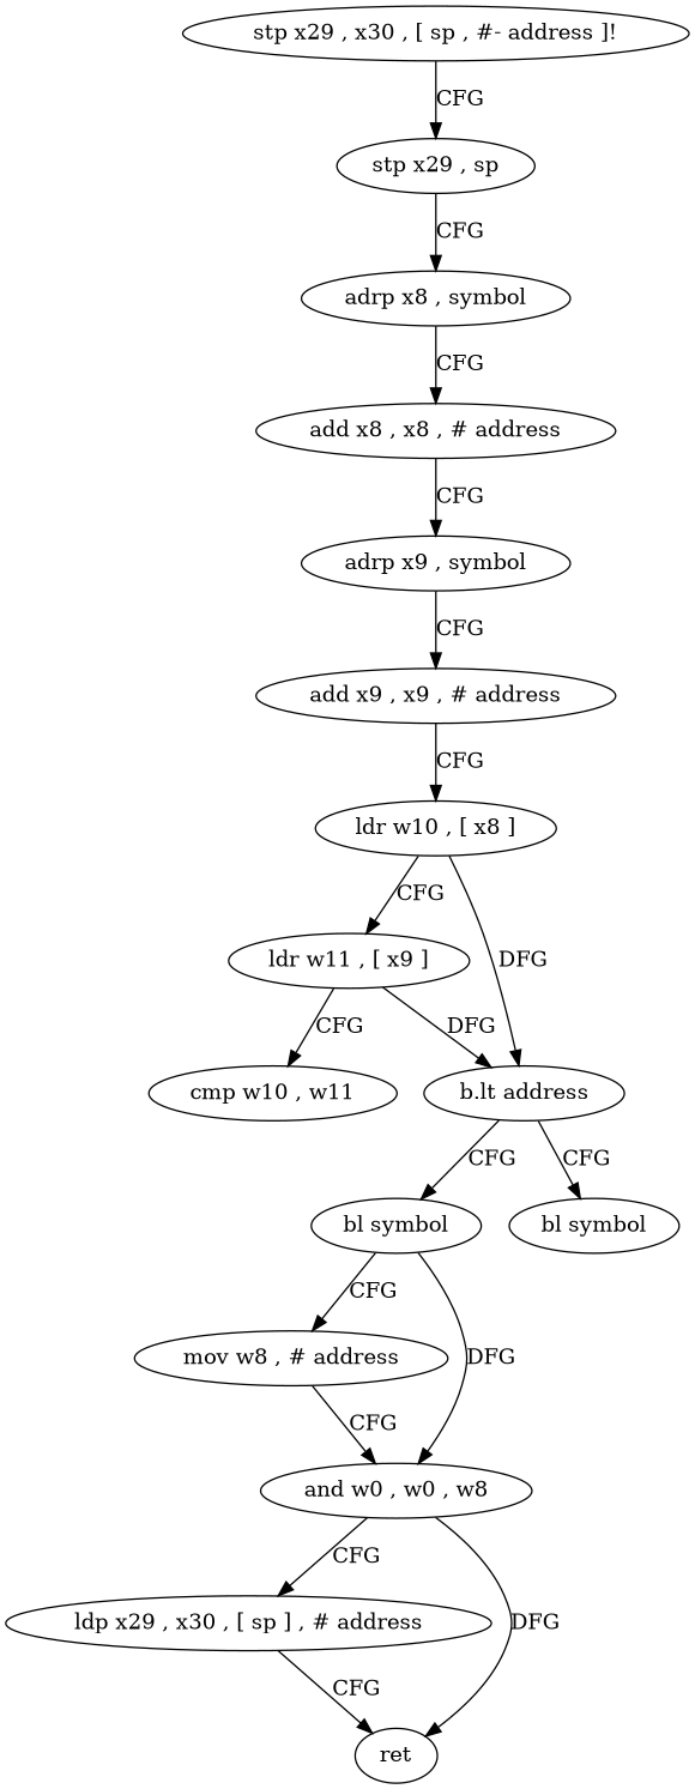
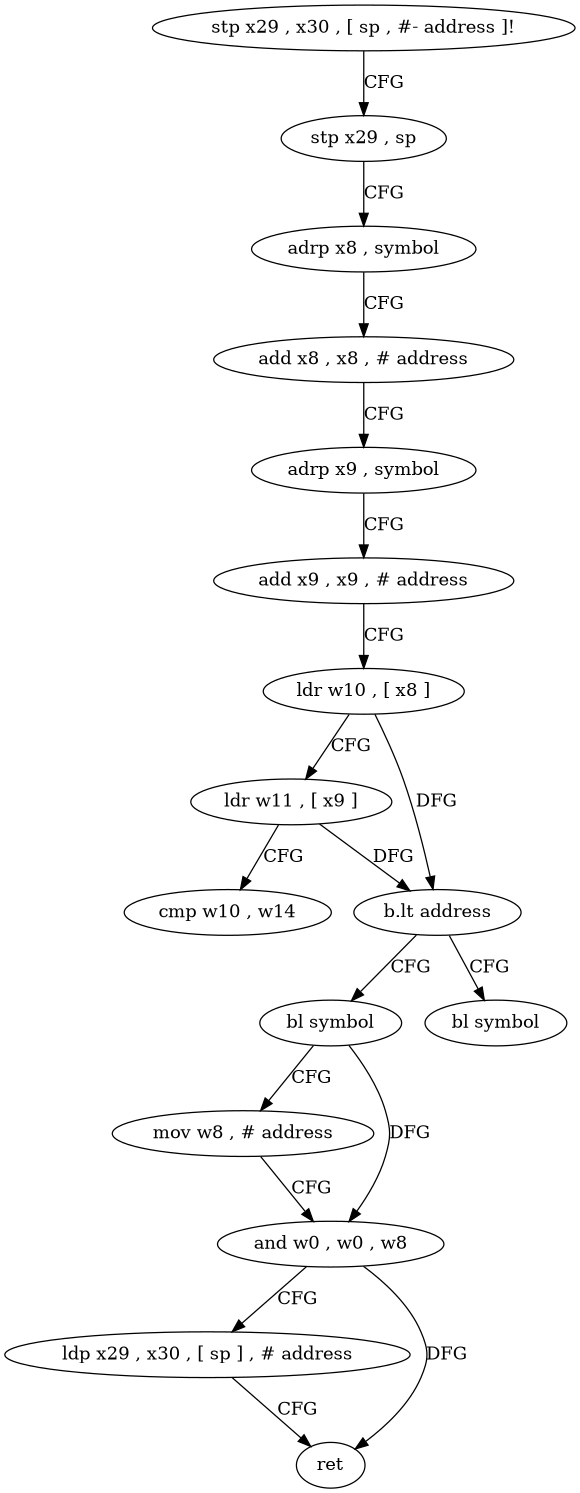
  digraph {
    n1 [label="stp x29 , x30 , [ sp , #- address ]!"]
    n2 [label="stp x29 , sp"]
    n3 [label="adrp x8 , symbol"]
    n4 [label="add x8 , x8 , # address"]
    n5 [label="adrp x9 , symbol"]
    n6 [label="add x9 , x9 , # address"]
    n7 [label="ldr w10 , [ x8 ]"]
    n8 [label="ldr w11 , [ x9 ]"]
    n9 [label="b.lt address"]
-   n10 [label="cmp w10 , w11"]
+   n10 [label="cmp w10 , w14"]
    n11 [label="bl symbol"]
    n12 [label="bl symbol"]
    n13 [label="mov w8 , # address"]
    n14 [label="and w0 , w0 , w8"]
    n15 [label="ldp x29 , x30 , [ sp ] , # address"]
    n16 [label=ret]
    n1 -> n2 [label=CFG]
    n2 -> n3 [label=CFG]
    n3 -> n4 [label=CFG]
    n4 -> n5 [label=CFG]
    n5 -> n6 [label=CFG]
    n6 -> n7 [label=CFG]
    n7 -> n8 [label=CFG]
    n7 -> n9 [label=DFG]
    n8 -> n9 [label=DFG]
    n8 -> n10 [label=CFG]
    n9 -> n11 [label=CFG]
    n9 -> n12 [label=CFG]
    n11 -> n13 [label=CFG]
    n11 -> n14 [label=DFG]
    n13 -> n14 [label=CFG]
    n14 -> n15 [label=CFG]
    n14 -> n16 [label=DFG]
    n15 -> n16 [label=CFG]
  }
